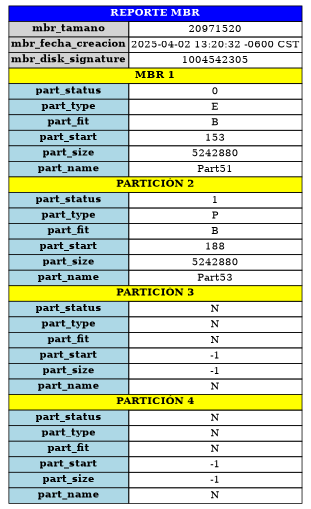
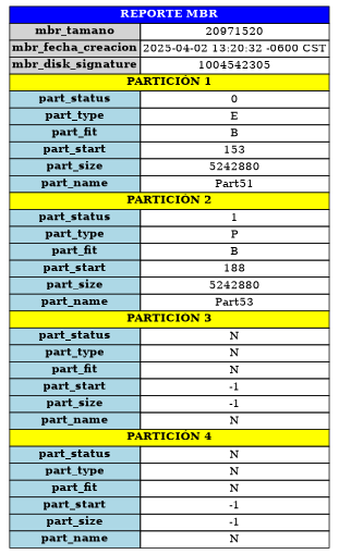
  digraph {
-   n1 [label=<             <table border="0" cellborder="1" cellspacing="0">                 <tr><td colspan="2" bgcolor="blue"><font color="white"><b>REPORTE MBR</b></font></td></tr>                 <tr><td bgcolor="lightgray"><b>mbr_tamano</b></td><td>20971520</td></tr>                 <tr><td bgcolor="lightgray"><b>mbr_fecha_creacion</b></td><td>2025-04-02 13:20:32 -0600 CST</td></tr>                 <tr><td bgcolor="lightgray"><b>mbr_disk_signature</b></td><td>1004542305</td></tr>              				<tr><td colspan="2" bgcolor="yellow"><b>MBR 1</b></td></tr> 				<tr><td bgcolor="lightblue"><b>part_status</b></td><td>0</td></tr> 				<tr><td bgcolor="lightblue"><b>part_type</b></td><td>E</td></tr> 				<tr><td bgcolor="lightblue"><b>part_fit</b></td><td>B</td></tr> 				<tr><td bgcolor="lightblue"><b>part_start</b></td><td>153</td></tr> 				<tr><td bgcolor="lightblue"><b>part_size</b></td><td>5242880</td></tr> 				<tr><td bgcolor="lightblue"><b>part_name</b></td><td>Part51</td></tr> 			 				<tr><td colspan="2" bgcolor="yellow"><b>PARTICIÓN 2</b></td></tr> 				<tr><td bgcolor="lightblue"><b>part_status</b></td><td>1</td></tr> 				<tr><td bgcolor="lightblue"><b>part_type</b></td><td>P</td></tr> 				<tr><td bgcolor="lightblue"><b>part_fit</b></td><td>B</td></tr> 				<tr><td bgcolor="lightblue"><b>part_start</b></td><td>188</td></tr> 				<tr><td bgcolor="lightblue"><b>part_size</b></td><td>5242880</td></tr> 				<tr><td bgcolor="lightblue"><b>part_name</b></td><td>Part53</td></tr> 			 				<tr><td colspan="2" bgcolor="yellow"><b>PARTICIÓN 3</b></td></tr> 				<tr><td bgcolor="lightblue"><b>part_status</b></td><td>N</td></tr> 				<tr><td bgcolor="lightblue"><b>part_type</b></td><td>N</td></tr> 				<tr><td bgcolor="lightblue"><b>part_fit</b></td><td>N</td></tr> 				<tr><td bgcolor="lightblue"><b>part_start</b></td><td>-1</td></tr> 				<tr><td bgcolor="lightblue"><b>part_size</b></td><td>-1</td></tr> 				<tr><td bgcolor="lightblue"><b>part_name</b></td><td>N</td></tr> 			 				<tr><td colspan="2" bgcolor="yellow"><b>PARTICIÓN 4</b></td></tr> 				<tr><td bgcolor="lightblue"><b>part_status</b></td><td>N</td></tr> 				<tr><td bgcolor="lightblue"><b>part_type</b></td><td>N</td></tr> 				<tr><td bgcolor="lightblue"><b>part_fit</b></td><td>N</td></tr> 				<tr><td bgcolor="lightblue"><b>part_start</b></td><td>-1</td></tr> 				<tr><td bgcolor="lightblue"><b>part_size</b></td><td>-1</td></tr> 				<tr><td bgcolor="lightblue"><b>part_name</b></td><td>N</td></tr> 			</table>> shape=plaintext]
+   n1 [label=<             <table border="0" cellborder="1" cellspacing="0">                 <tr><td colspan="2" bgcolor="blue"><font color="white"><b>REPORTE MBR</b></font></td></tr>                 <tr><td bgcolor="lightgray"><b>mbr_tamano</b></td><td>20971520</td></tr>                 <tr><td bgcolor="lightgray"><b>mbr_fecha_creacion</b></td><td>2025-04-02 13:20:32 -0600 CST</td></tr>                 <tr><td bgcolor="lightgray"><b>mbr_disk_signature</b></td><td>1004542305</td></tr>              				<tr><td colspan="2" bgcolor="yellow"><b>PARTICIÓN 1</b></td></tr> 				<tr><td bgcolor="lightblue"><b>part_status</b></td><td>0</td></tr> 				<tr><td bgcolor="lightblue"><b>part_type</b></td><td>E</td></tr> 				<tr><td bgcolor="lightblue"><b>part_fit</b></td><td>B</td></tr> 				<tr><td bgcolor="lightblue"><b>part_start</b></td><td>153</td></tr> 				<tr><td bgcolor="lightblue"><b>part_size</b></td><td>5242880</td></tr> 				<tr><td bgcolor="lightblue"><b>part_name</b></td><td>Part51</td></tr> 			 				<tr><td colspan="2" bgcolor="yellow"><b>PARTICIÓN 2</b></td></tr> 				<tr><td bgcolor="lightblue"><b>part_status</b></td><td>1</td></tr> 				<tr><td bgcolor="lightblue"><b>part_type</b></td><td>P</td></tr> 				<tr><td bgcolor="lightblue"><b>part_fit</b></td><td>B</td></tr> 				<tr><td bgcolor="lightblue"><b>part_start</b></td><td>188</td></tr> 				<tr><td bgcolor="lightblue"><b>part_size</b></td><td>5242880</td></tr> 				<tr><td bgcolor="lightblue"><b>part_name</b></td><td>Part53</td></tr> 			 				<tr><td colspan="2" bgcolor="yellow"><b>PARTICIÓN 3</b></td></tr> 				<tr><td bgcolor="lightblue"><b>part_status</b></td><td>N</td></tr> 				<tr><td bgcolor="lightblue"><b>part_type</b></td><td>N</td></tr> 				<tr><td bgcolor="lightblue"><b>part_fit</b></td><td>N</td></tr> 				<tr><td bgcolor="lightblue"><b>part_start</b></td><td>-1</td></tr> 				<tr><td bgcolor="lightblue"><b>part_size</b></td><td>-1</td></tr> 				<tr><td bgcolor="lightblue"><b>part_name</b></td><td>N</td></tr> 			 				<tr><td colspan="2" bgcolor="yellow"><b>PARTICIÓN 4</b></td></tr> 				<tr><td bgcolor="lightblue"><b>part_status</b></td><td>N</td></tr> 				<tr><td bgcolor="lightblue"><b>part_type</b></td><td>N</td></tr> 				<tr><td bgcolor="lightblue"><b>part_fit</b></td><td>N</td></tr> 				<tr><td bgcolor="lightblue"><b>part_start</b></td><td>-1</td></tr> 				<tr><td bgcolor="lightblue"><b>part_size</b></td><td>-1</td></tr> 				<tr><td bgcolor="lightblue"><b>part_name</b></td><td>N</td></tr> 			</table>> shape=plaintext]
  }
